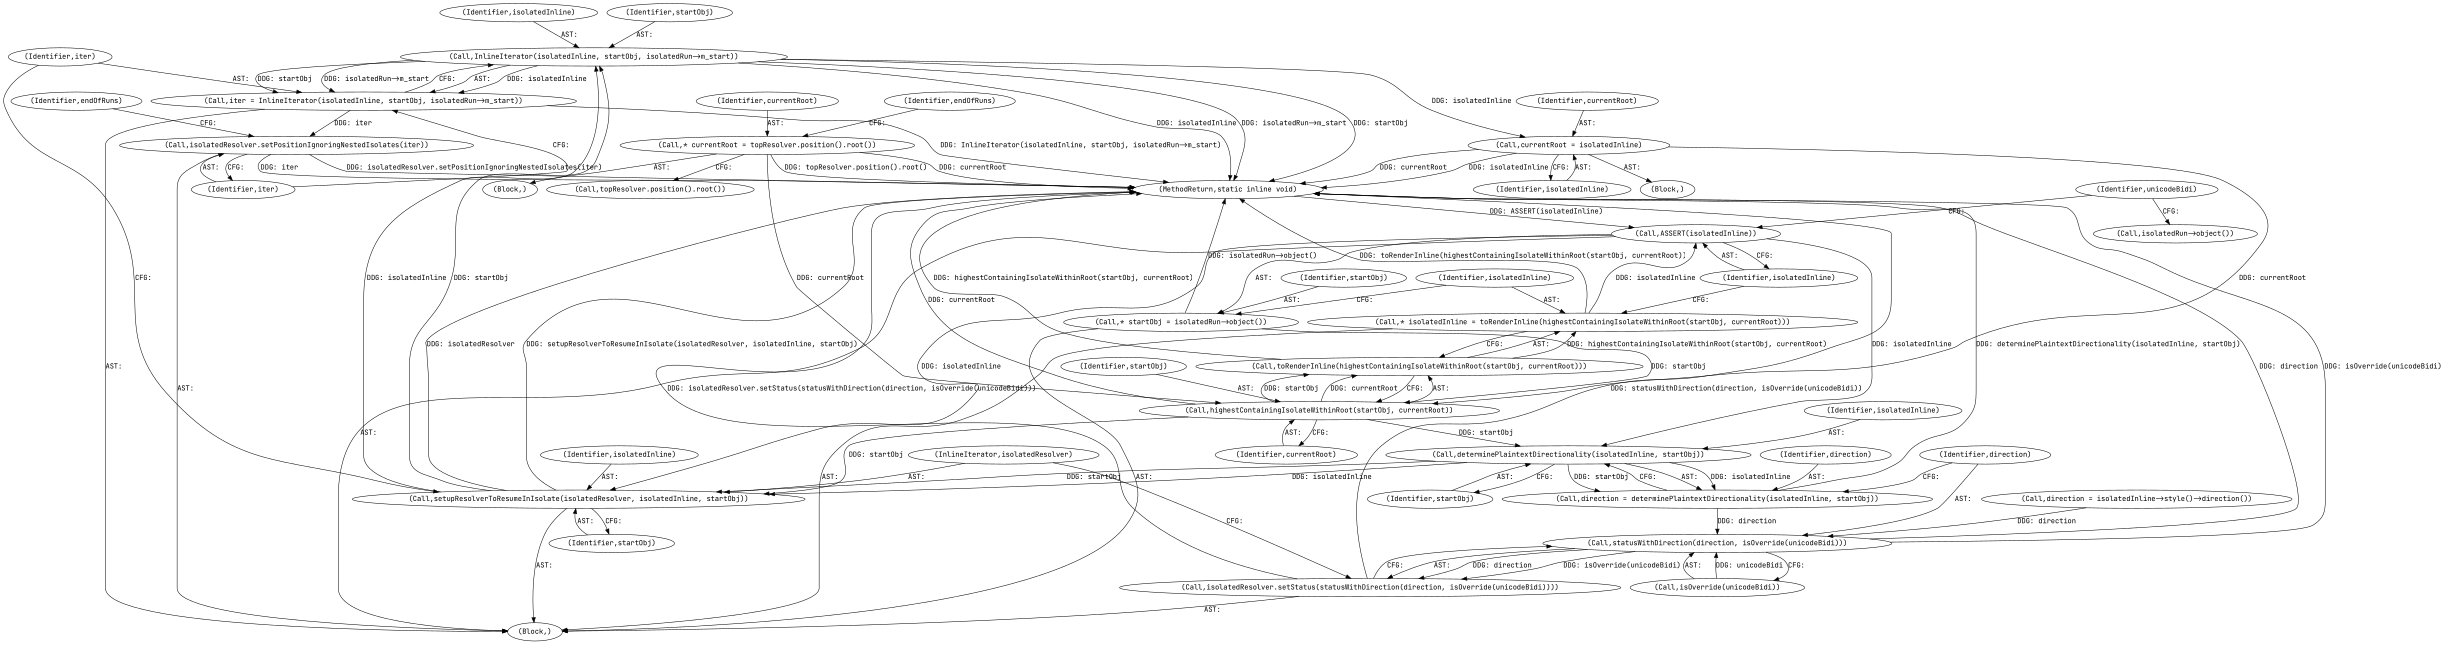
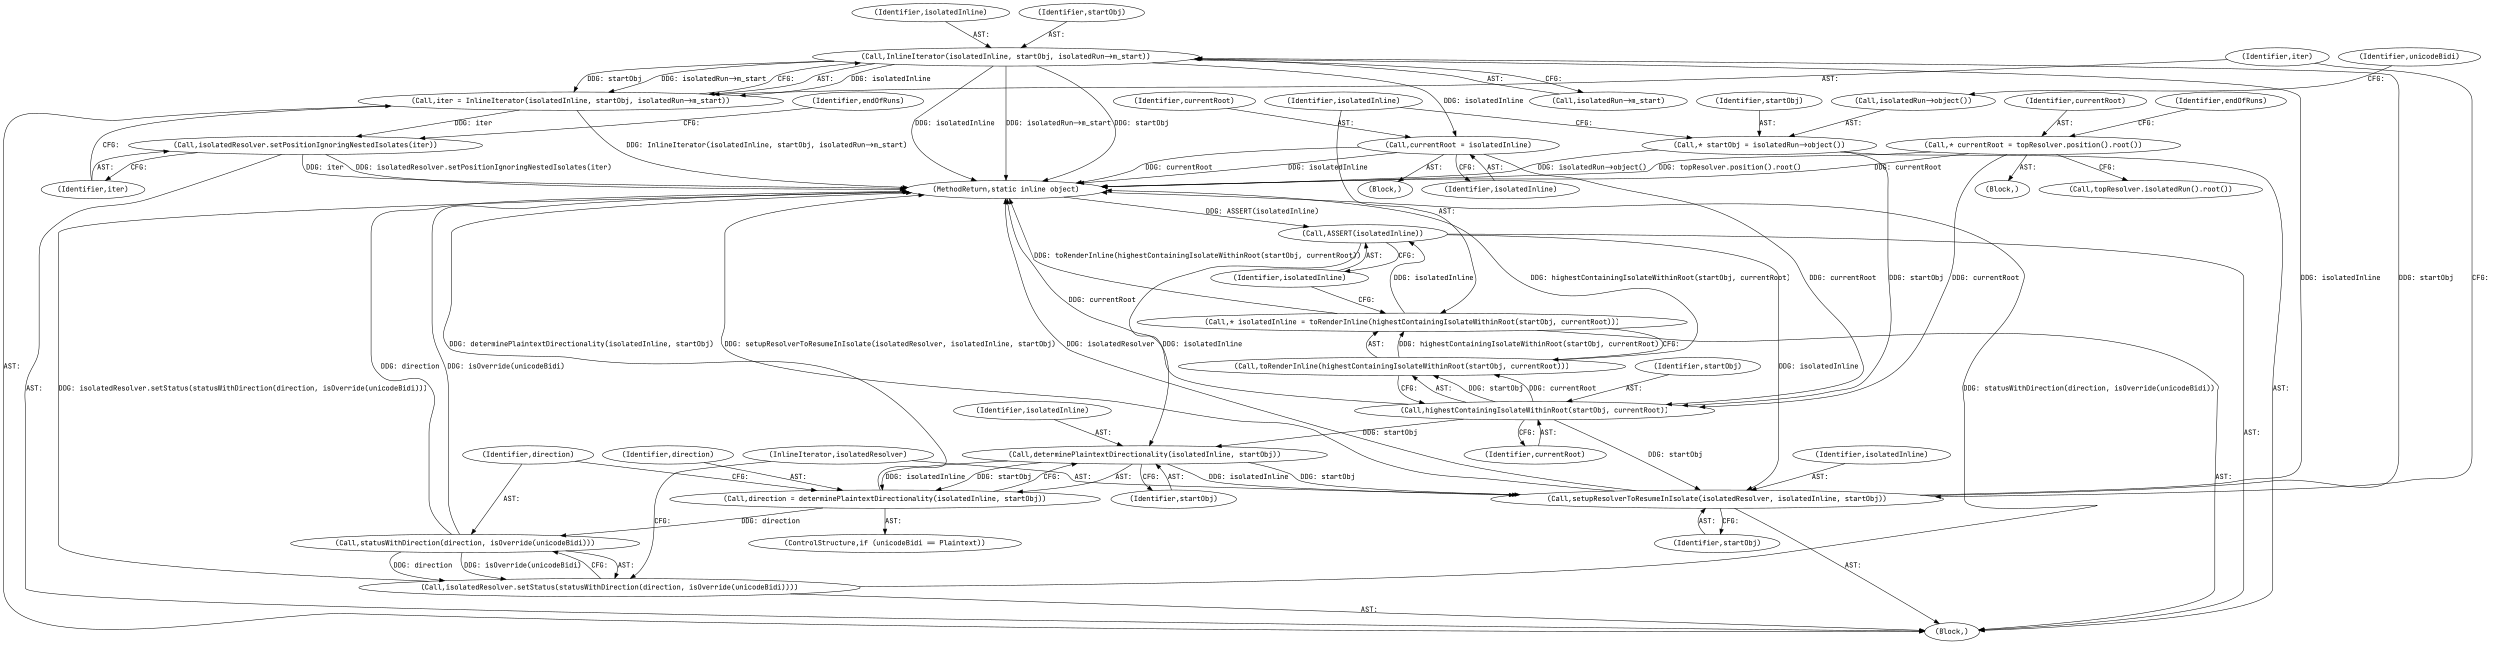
  digraph {
    fontname="JetBrains Mono"
    node [fontname="JetBrains Mono"]
    edge [fontname="JetBrains Mono"]
    n1 [label="(Call,InlineIterator(isolatedInline, startObj, isolatedRun->m_start))"]
    n2 [label="(Call,currentRoot = isolatedInline)"]
    n3 [label="(Call,iter = InlineIterator(isolatedInline, startObj, isolatedRun->m_start))"]
-   n5 [label="(MethodReturn,static inline void)"]
+   n4 [label="(Call,isolatedRun->m_start)"]
+   n5 [label="(MethodReturn,static inline object)"]
    n6 [label="(Call,highestContainingIsolateWithinRoot(startObj, currentRoot))"]
    n7 [label="(Identifier,isolatedInline)"]
    n8 [label="(Block,)"]
    n9 [label="(Block,)"]
    n10 [label="(Call,isolatedResolver.setPositionIgnoringNestedIsolates(iter))"]
    n11 [label="(Call,ASSERT(isolatedInline))"]
    n12 [label="(Call,setupResolverToResumeInIsolate(isolatedResolver, isolatedInline, startObj))"]
    n13 [label="(Identifier,startObj)"]
    n14 [label="(Call,determinePlaintextDirectionality(isolatedInline, startObj))"]
    n15 [label="(Call,direction = determinePlaintextDirectionality(isolatedInline, startObj))"]
    n16 [label="(Identifier,startObj)"]
    n17 [label="(Call,statusWithDirection(direction, isOverride(unicodeBidi)))"]
+   n18 [label="(ControlStructure,if (unicodeBidi == Plaintext))"]
    n19 [label="(Identifier,isolatedInline)"]
    n20 [label="(Call,* isolatedInline = toRenderInline(highestContainingIsolateWithinRoot(startObj, currentRoot)))"]
    n21 [label="(Call,toRenderInline(highestContainingIsolateWithinRoot(startObj, currentRoot)))"]
    n22 [label="(Identifier,currentRoot)"]
    n23 [label="(Call,* startObj = isolatedRun->object())"]
    n24 [label="(Call,isolatedRun->object())"]
    n25 [label="(Call,* currentRoot = topResolver.position().root())"]
    n26 [label="(Block,)"]
-   n27 [label="(Call,topResolver.position().root())"]
+   n27 [label="(Call,topResolver.isolatedRun().root())"]
    n28 [label="(Identifier,iter)"]
    n29 [label="(Call,isolatedResolver.setStatus(statusWithDirection(direction, isOverride(unicodeBidi))))"]
-   n30 [label="(Call,isOverride(unicodeBidi))"]
    n31 [label="(Identifier,endOfRuns)"]
-   n32 [label="(Call,direction = isolatedInline->style()->direction())"]
    n33 [label="(Identifier,direction)"]
    n34 [label="(Identifier,currentRoot)"]
    n35 [label="(Identifier,isolatedInline)"]
    n36 [label="(Identifier,startObj)"]
    n37 [label="(Identifier,direction)"]
    n38 [label="(Identifier,endOfRuns)"]
    n39 [label="(Identifier,iter)"]
    n40 [label="(Identifier,isolatedInline)"]
    n41 [label="(Identifier,unicodeBidi)"]
    n42 [label="(Identifier,currentRoot)"]
    n43 [label="(Identifier,startObj)"]
    n44 [label="(InlineIterator,isolatedResolver)"]
    n45 [label="(Identifier,isolatedInline)"]
    n46 [label="(Identifier,startObj)"]
    n47 [label="(Identifier,isolatedInline)"]
    n1 -> n2 [label="DDG: isolatedInline"]
    n1 -> n3 [label="AST: "]
    n1 -> n3 [label="DDG: isolatedInline"]
    n1 -> n3 [label="DDG: startObj"]
    n1 -> n3 [label="DDG: isolatedRun->m_start"]
+   n1 -> n4 [label="CFG: "]
    n1 -> n5 [label="DDG: isolatedInline"]
    n1 -> n5 [label="DDG: isolatedRun->m_start"]
    n1 -> n5 [label="DDG: startObj"]
    n2 -> n5 [label="DDG: isolatedInline"]
    n2 -> n5 [label="DDG: currentRoot"]
    n2 -> n6 [label="DDG: currentRoot"]
    n2 -> n7 [label="CFG: "]
    n2 -> n8 [label="AST: "]
    n3 -> n1 [label="CFG: "]
    n3 -> n5 [label="DDG: InlineIterator(isolatedInline, startObj, isolatedRun->m_start)"]
    n3 -> n9 [label="AST: "]
    n3 -> n10 [label="DDG: iter"]
+   n4 -> n1 [label="AST: "]
    n5 -> n11 [label="DDG: ASSERT(isolatedInline)"]
    n6 -> n5 [label="DDG: currentRoot"]
    n6 -> n12 [label="DDG: startObj"]
    n6 -> n14 [label="DDG: startObj"]
    n6 -> n21 [label="AST: "]
    n6 -> n21 [label="DDG: startObj"]
    n6 -> n21 [label="DDG: currentRoot"]
    n6 -> n22 [label="CFG: "]
    n7 -> n2 [label="AST: "]
    n10 -> n5 [label="DDG: iter"]
    n10 -> n5 [label="DDG: isolatedResolver.setPositionIgnoringNestedIsolates(iter)"]
    n10 -> n9 [label="AST: "]
    n10 -> n28 [label="CFG: "]
    n11 -> n9 [label="AST: "]
    n11 -> n12 [label="DDG: isolatedInline"]
    n11 -> n14 [label="DDG: isolatedInline"]
    n11 -> n19 [label="CFG: "]
    n12 -> n1 [label="DDG: isolatedInline"]
    n12 -> n1 [label="DDG: startObj"]
    n12 -> n5 [label="DDG: isolatedResolver"]
    n12 -> n5 [label="DDG: setupResolverToResumeInIsolate(isolatedResolver, isolatedInline, startObj)"]
    n12 -> n9 [label="AST: "]
    n12 -> n13 [label="CFG: "]
    n13 -> n12 [label="AST: "]
    n14 -> n12 [label="DDG: isolatedInline"]
    n14 -> n12 [label="DDG: startObj"]
    n14 -> n15 [label="AST: "]
    n14 -> n15 [label="DDG: isolatedInline"]
    n14 -> n15 [label="DDG: startObj"]
    n14 -> n16 [label="CFG: "]
    n15 -> n5 [label="DDG: determinePlaintextDirectionality(isolatedInline, startObj)"]
    n15 -> n14 [label="CFG: "]
    n15 -> n17 [label="DDG: direction"]
+   n15 -> n18 [label="AST: "]
    n16 -> n14 [label="AST: "]
    n17 -> n5 [label="DDG: isOverride(unicodeBidi)"]
    n17 -> n5 [label="DDG: direction"]
    n17 -> n29 [label="AST: "]
    n17 -> n29 [label="DDG: direction"]
    n17 -> n29 [label="DDG: isOverride(unicodeBidi)"]
-   n17 -> n30 [label="CFG: "]
    n19 -> n11 [label="AST: "]
    n19 -> n20 [label="CFG: "]
    n20 -> n5 [label="DDG: toRenderInline(highestContainingIsolateWithinRoot(startObj, currentRoot))"]
    n20 -> n9 [label="AST: "]
    n20 -> n11 [label="DDG: isolatedInline"]
    n20 -> n21 [label="CFG: "]
    n21 -> n5 [label="DDG: highestContainingIsolateWithinRoot(startObj, currentRoot)"]
    n21 -> n6 [label="CFG: "]
    n21 -> n20 [label="AST: "]
    n21 -> n20 [label="DDG: highestContainingIsolateWithinRoot(startObj, currentRoot)"]
    n22 -> n6 [label="AST: "]
    n23 -> n5 [label="DDG: isolatedRun->object()"]
    n23 -> n6 [label="DDG: startObj"]
    n23 -> n9 [label="AST: "]
-   n11 -> n23 [label="AST: "]
+   n24 -> n23 [label="AST: "]
    n25 -> n5 [label="DDG: topResolver.position().root()"]
    n25 -> n5 [label="DDG: currentRoot"]
    n25 -> n6 [label="DDG: currentRoot"]
    n25 -> n26 [label="AST: "]
    n25 -> n27 [label="CFG: "]
    n28 -> n3 [label="CFG: "]
    n28 -> n10 [label="AST: "]
    n29 -> n5 [label="DDG: isolatedResolver.setStatus(statusWithDirection(direction, isOverride(unicodeBidi)))"]
    n29 -> n5 [label="DDG: statusWithDirection(direction, isOverride(unicodeBidi))"]
    n29 -> n9 [label="AST: "]
    n29 -> n17 [label="CFG: "]
-   n30 -> n17 [label="AST: "]
-   n30 -> n17 [label="DDG: unicodeBidi"]
    n31 -> n10 [label="CFG: "]
-   n32 -> n17 [label="DDG: direction"]
    n33 -> n15 [label="AST: "]
    n34 -> n25 [label="AST: "]
    n35 -> n14 [label="AST: "]
    n36 -> n6 [label="AST: "]
    n37 -> n15 [label="CFG: "]
    n37 -> n17 [label="AST: "]
    n38 -> n25 [label="CFG: "]
    n39 -> n3 [label="AST: "]
    n39 -> n12 [label="CFG: "]
    n40 -> n12 [label="AST: "]
-   n41 -> n11 [label="CFG: "]
    n41 -> n24 [label="CFG: "]
    n42 -> n2 [label="AST: "]
    n43 -> n23 [label="AST: "]
    n44 -> n12 [label="AST: "]
    n44 -> n29 [label="CFG: "]
    n45 -> n1 [label="AST: "]
    n46 -> n1 [label="AST: "]
    n47 -> n20 [label="AST: "]
    n47 -> n23 [label="CFG: "]
  }
